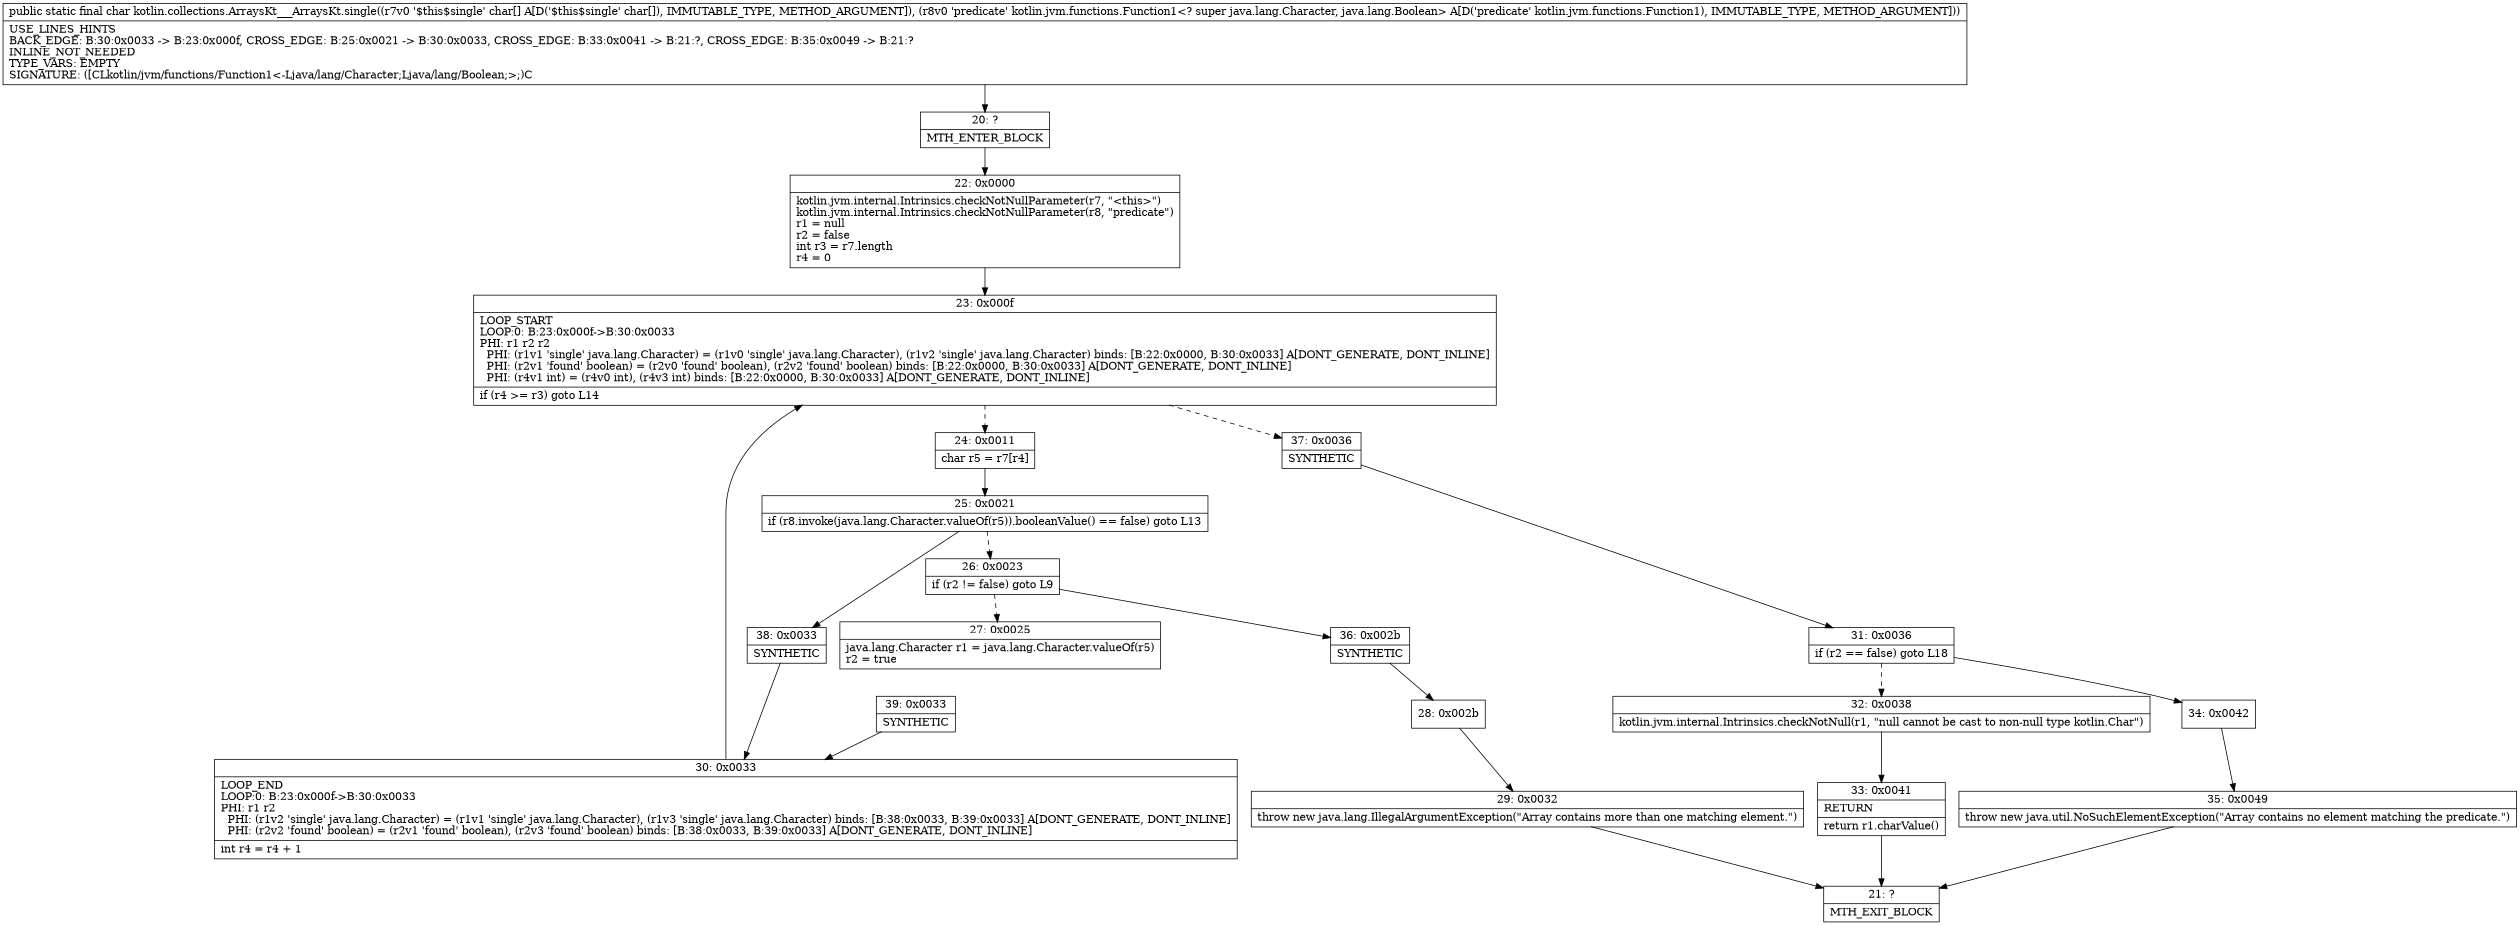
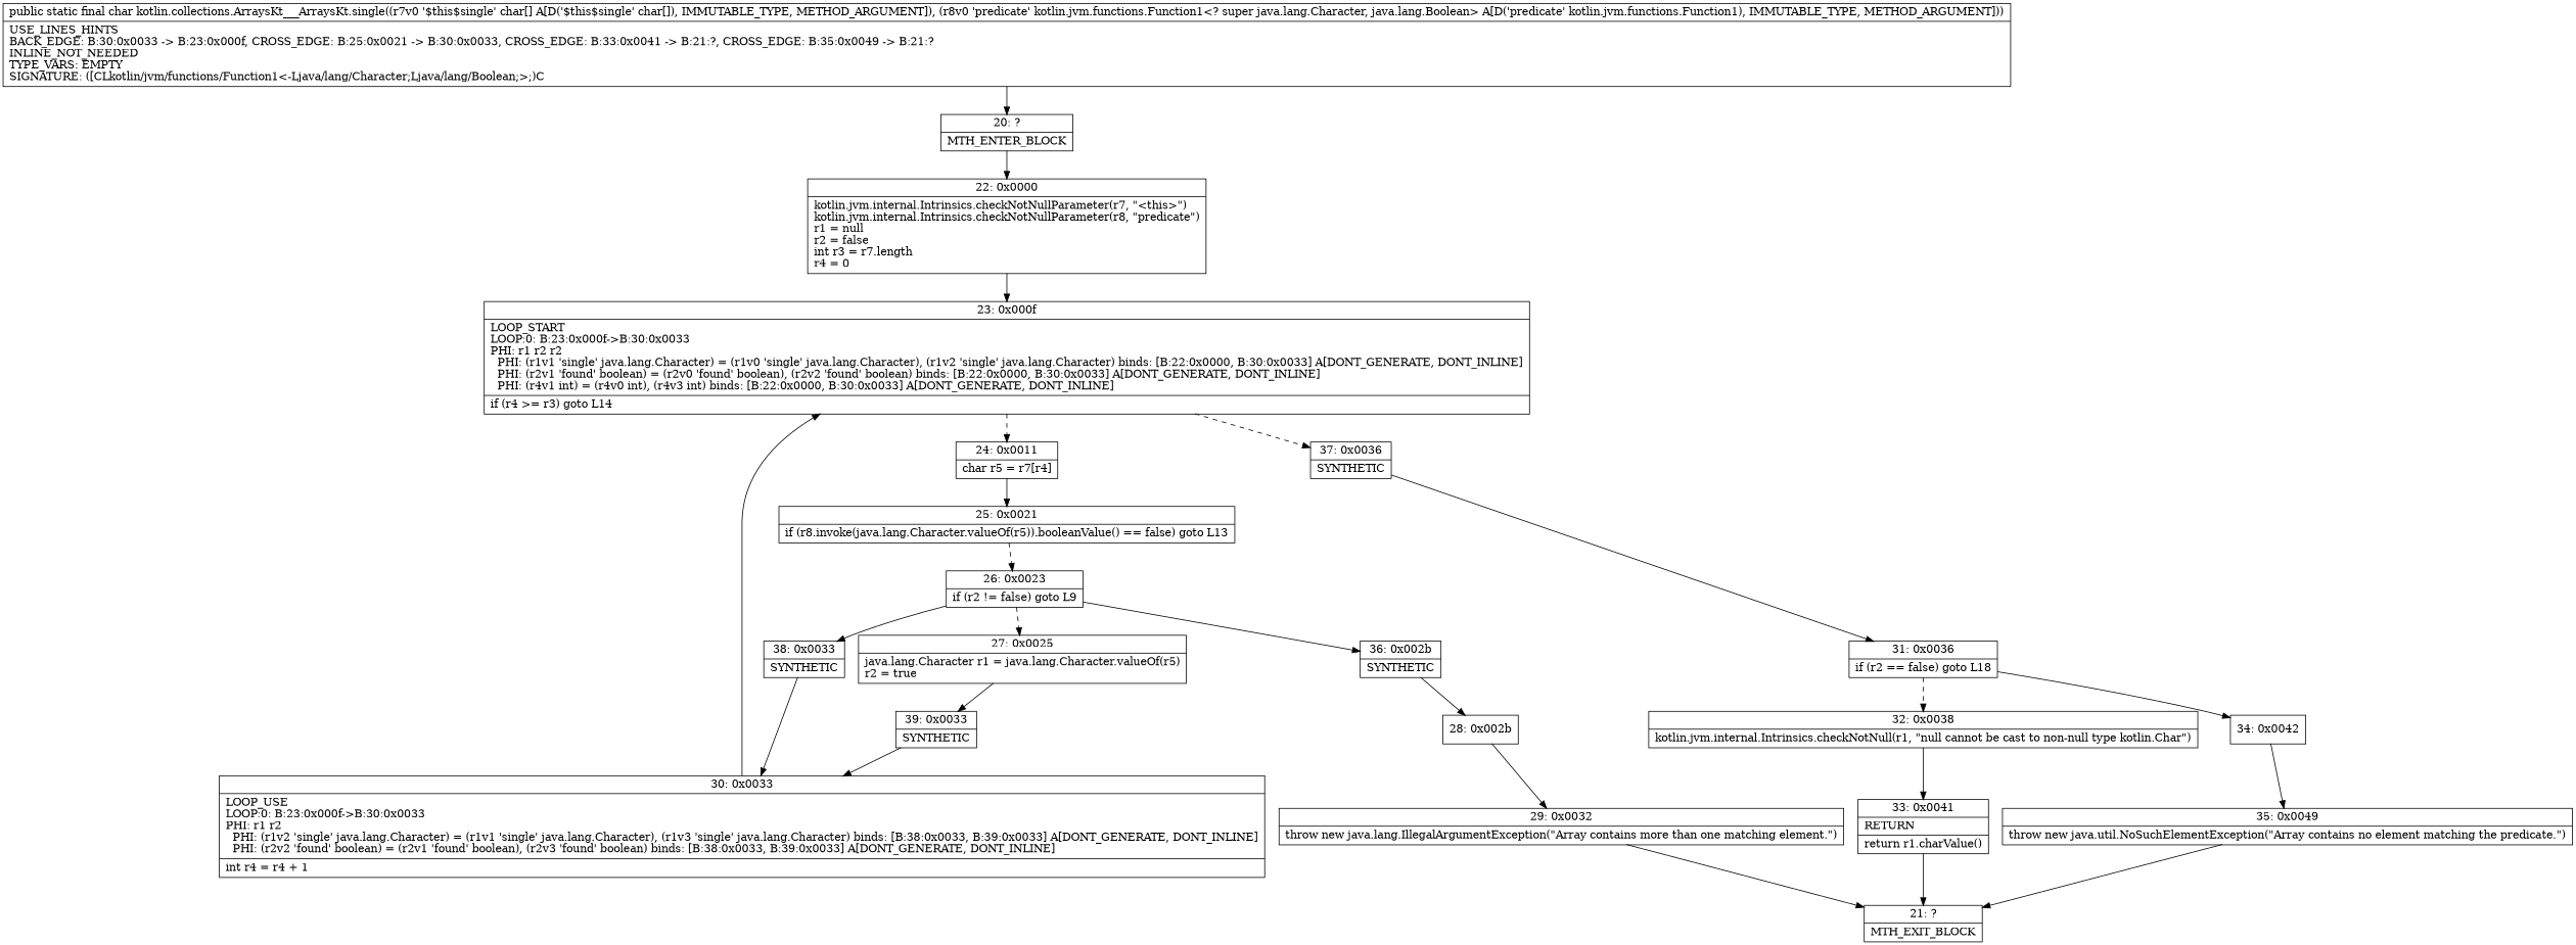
  digraph {
    node [shape=record]
    n1 [label="{20\:\ ?|MTH_ENTER_BLOCK\l}"]
    n2 [label="{22\:\ 0x0000|kotlin.jvm.internal.Intrinsics.checkNotNullParameter(r7, \"\<this\>\")\lkotlin.jvm.internal.Intrinsics.checkNotNullParameter(r8, \"predicate\")\lr1 = null\lr2 = false\lint r3 = r7.length\lr4 = 0\l}"]
    n3 [label="{23\:\ 0x000f|LOOP_START\lLOOP:0: B:23:0x000f\-\>B:30:0x0033\lPHI: r1 r2 r2 \l  PHI: (r1v1 'single' java.lang.Character) = (r1v0 'single' java.lang.Character), (r1v2 'single' java.lang.Character) binds: [B:22:0x0000, B:30:0x0033] A[DONT_GENERATE, DONT_INLINE]\l  PHI: (r2v1 'found' boolean) = (r2v0 'found' boolean), (r2v2 'found' boolean) binds: [B:22:0x0000, B:30:0x0033] A[DONT_GENERATE, DONT_INLINE]\l  PHI: (r4v1 int) = (r4v0 int), (r4v3 int) binds: [B:22:0x0000, B:30:0x0033] A[DONT_GENERATE, DONT_INLINE]\l|if (r4 \>= r3) goto L14\l}"]
    n4 [label="{24\:\ 0x0011|char r5 = r7[r4]\l}"]
    n5 [label="{37\:\ 0x0036|SYNTHETIC\l}"]
    n6 [label="{25\:\ 0x0021|if (r8.invoke(java.lang.Character.valueOf(r5)).booleanValue() == false) goto L13\l}"]
    n7 [label="{31\:\ 0x0036|if (r2 == false) goto L18\l}"]
    n8 [label="{26\:\ 0x0023|if (r2 != false) goto L9\l}"]
    n9 [label="{38\:\ 0x0033|SYNTHETIC\l}"]
    n10 [label="{27\:\ 0x0025|java.lang.Character r1 = java.lang.Character.valueOf(r5)\lr2 = true\l}"]
    n11 [label="{36\:\ 0x002b|SYNTHETIC\l}"]
-   n12 [label="{30\:\ 0x0033|LOOP_END\lLOOP:0: B:23:0x000f\-\>B:30:0x0033\lPHI: r1 r2 \l  PHI: (r1v2 'single' java.lang.Character) = (r1v1 'single' java.lang.Character), (r1v3 'single' java.lang.Character) binds: [B:38:0x0033, B:39:0x0033] A[DONT_GENERATE, DONT_INLINE]\l  PHI: (r2v2 'found' boolean) = (r2v1 'found' boolean), (r2v3 'found' boolean) binds: [B:38:0x0033, B:39:0x0033] A[DONT_GENERATE, DONT_INLINE]\l|int r4 = r4 + 1\l}"]
+   n12 [label="{30\:\ 0x0033|LOOP_USE\lLOOP:0: B:23:0x000f\-\>B:30:0x0033\lPHI: r1 r2 \l  PHI: (r1v2 'single' java.lang.Character) = (r1v1 'single' java.lang.Character), (r1v3 'single' java.lang.Character) binds: [B:38:0x0033, B:39:0x0033] A[DONT_GENERATE, DONT_INLINE]\l  PHI: (r2v2 'found' boolean) = (r2v1 'found' boolean), (r2v3 'found' boolean) binds: [B:38:0x0033, B:39:0x0033] A[DONT_GENERATE, DONT_INLINE]\l|int r4 = r4 + 1\l}"]
    n13 [label="{39\:\ 0x0033|SYNTHETIC\l}"]
    n14 [label="{28\:\ 0x002b}"]
    n15 [label="{29\:\ 0x0032|throw new java.lang.IllegalArgumentException(\"Array contains more than one matching element.\")\l}"]
    n16 [label="{21\:\ ?|MTH_EXIT_BLOCK\l}"]
    n17 [label="{32\:\ 0x0038|kotlin.jvm.internal.Intrinsics.checkNotNull(r1, \"null cannot be cast to non\-null type kotlin.Char\")\l}"]
    n18 [label="{34\:\ 0x0042}"]
    n19 [label="{33\:\ 0x0041|RETURN\l|return r1.charValue()\l}"]
    n20 [label="{35\:\ 0x0049|throw new java.util.NoSuchElementException(\"Array contains no element matching the predicate.\")\l}"]
    n21 [label="{public static final char kotlin.collections.ArraysKt___ArraysKt.single((r7v0 '$this$single' char[] A[D('$this$single' char[]), IMMUTABLE_TYPE, METHOD_ARGUMENT]), (r8v0 'predicate' kotlin.jvm.functions.Function1\<? super java.lang.Character, java.lang.Boolean\> A[D('predicate' kotlin.jvm.functions.Function1), IMMUTABLE_TYPE, METHOD_ARGUMENT]))  | USE_LINES_HINTS\lBACK_EDGE: B:30:0x0033 \-\> B:23:0x000f, CROSS_EDGE: B:25:0x0021 \-\> B:30:0x0033, CROSS_EDGE: B:33:0x0041 \-\> B:21:?, CROSS_EDGE: B:35:0x0049 \-\> B:21:?\lINLINE_NOT_NEEDED\lTYPE_VARS: EMPTY\lSIGNATURE: ([CLkotlin\/jvm\/functions\/Function1\<\-Ljava\/lang\/Character;Ljava\/lang\/Boolean;\>;)C\l}"]
    n1 -> n2
    n2 -> n3
    n3 -> n4 [style=dashed]
    n3 -> n5 [style=dashed]
    n4 -> n6
    n5 -> n7
    n6 -> n8 [style=dashed]
-   n6 -> n9
+   n8 -> n9
    n7 -> n17 [style=dashed]
    n7 -> n18
    n8 -> n10 [style=dashed]
    n8 -> n11
    n9 -> n12
+   n10 -> n13
    n11 -> n14
    n12 -> n3
    n13 -> n12
    n14 -> n15
    n15 -> n16
    n17 -> n19
    n18 -> n20
    n19 -> n16
    n20 -> n16
    n21 -> n1
  }
